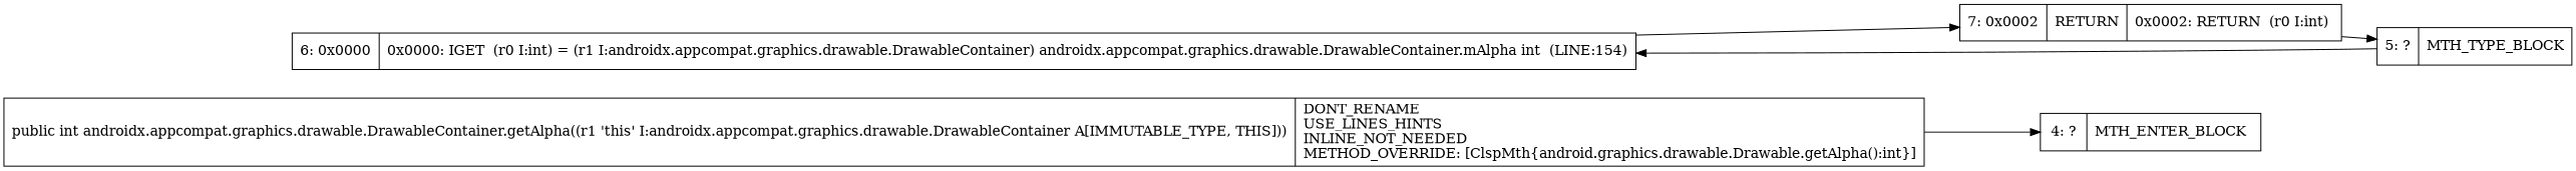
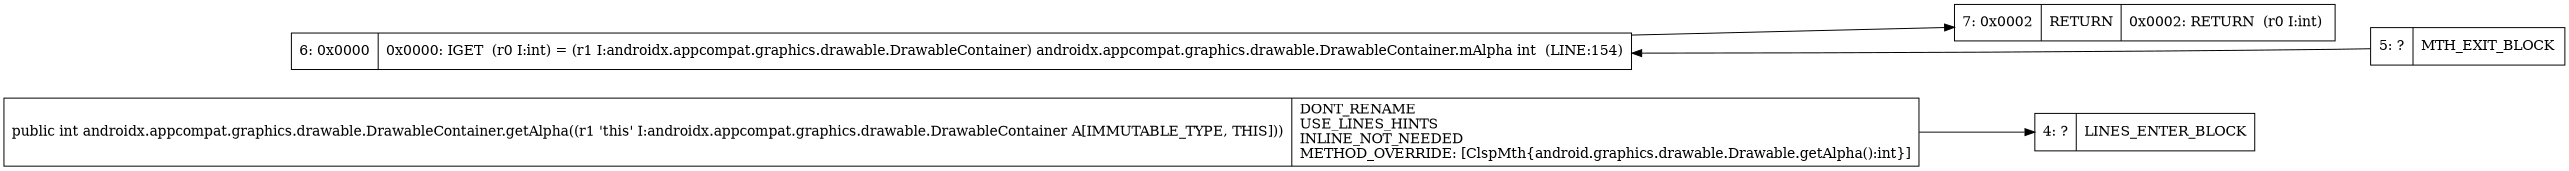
  digraph {
    rankdir=LR
    node [shape=record]
-   n1 [label="{4\:\ ?|MTH_ENTER_BLOCK\l}"]
+   n1 [label="{4\:\ ?|LINES_ENTER_BLOCK\l}"]
    n2 [label="{6\:\ 0x0000|0x0000: IGET  (r0 I:int) = (r1 I:androidx.appcompat.graphics.drawable.DrawableContainer) androidx.appcompat.graphics.drawable.DrawableContainer.mAlpha int  (LINE:154)\l}"]
    n3 [label="{7\:\ 0x0002|RETURN\l|0x0002: RETURN  (r0 I:int) \l}"]
-   n4 [label="{5\:\ ?|MTH_TYPE_BLOCK\l}"]
+   n4 [label="{5\:\ ?|MTH_EXIT_BLOCK\l}"]
    n5 [label="{public int androidx.appcompat.graphics.drawable.DrawableContainer.getAlpha((r1 'this' I:androidx.appcompat.graphics.drawable.DrawableContainer A[IMMUTABLE_TYPE, THIS]))  | DONT_RENAME\lUSE_LINES_HINTS\lINLINE_NOT_NEEDED\lMETHOD_OVERRIDE: [ClspMth\{android.graphics.drawable.Drawable.getAlpha():int\}]\l}"]
    n2 -> n3
-   n3 -> n4
    n4 -> n2
    n5 -> n1
  }
